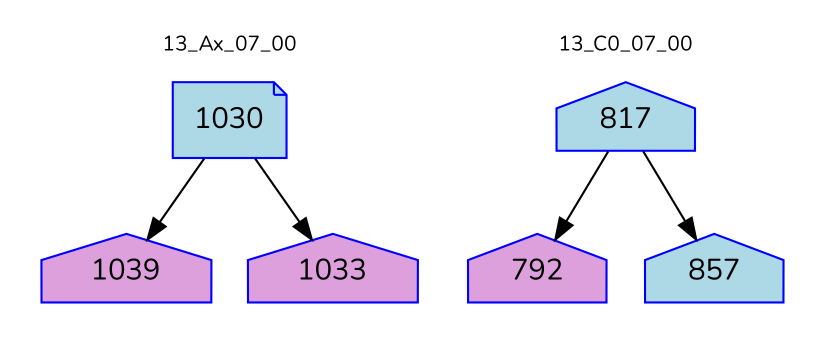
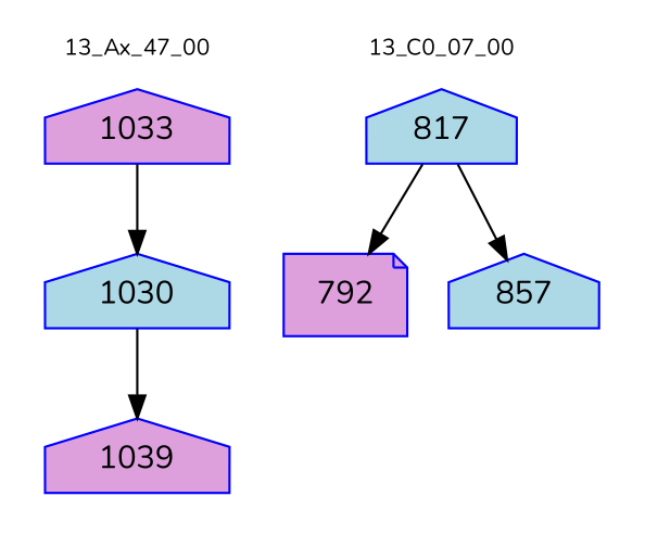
  digraph {
    fontname=Nunito
    node [color=blue fillcolor=lightblue fontname=Nunito shape=house style=filled]
    edge [color=black fontname=Nunito]
-   n1 [label=1030 shape=note]
+   n1 [label=1030]
    n2 [fillcolor=plum label=1039]
    n3 [fillcolor=plum label=1033]
    n4 [label=817]
-   n5 [fillcolor=plum label=792]
+   n5 [fillcolor=plum label=792 shape=note]
    n6 [label=857]
    subgraph cluster_1 {
      color=white
      fontsize=10
-     label="13_Ax_07_00"
+     label="13_Ax_47_00"
      n1
      n2
      n3
    }
    subgraph cluster_2 {
      color=white
      fontsize=10
      label="13_C0_07_00"
      n4
      n5
      n6
    }
    n1 -> n2
-   n1 -> n3
+   n3 -> n1
    n4 -> n5
    n4 -> n6
  }
